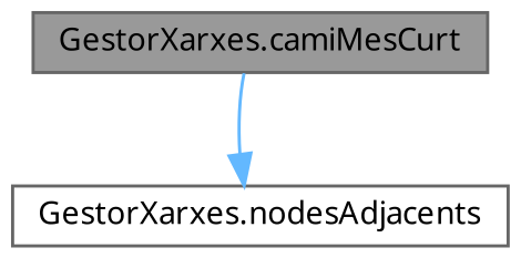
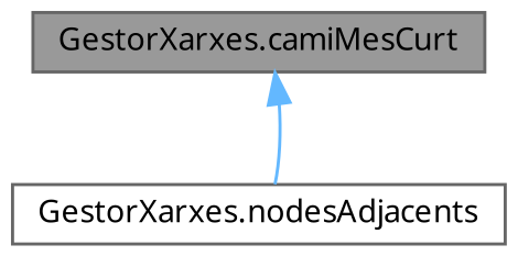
  digraph {
    rankdir=TB
    fontname="Noto Sans"
    node [fontname="Noto Sans" fontsize=10 shape=box style=filled]
    n1 [color=gray40 fillcolor=grey60 fontcolor=black height=0.2 label="GestorXarxes.camiMesCurt" width=0.4]
    n2 [color=grey40 fillcolor=white height=0.2 label="GestorXarxes.nodesAdjacents" width=0.4]
-   n1 -> n2 [color=steelblue1 fontname="Noto Sans" fontsize=10 labelfontname=Helvetica labelfontsize=10 style=solid]
+   n2 -> n1 [color=steelblue1 fontname="Noto Sans" fontsize=10 labelfontname=Helvetica labelfontsize=10 style=solid]
  }
